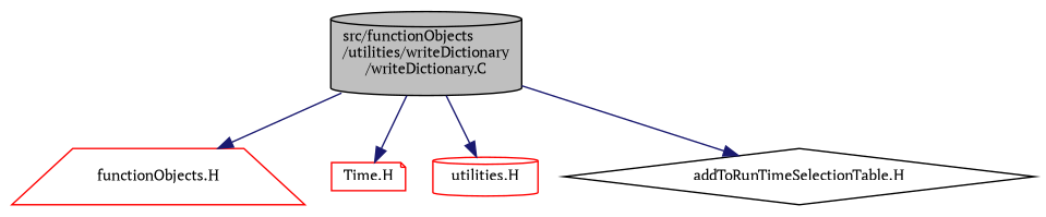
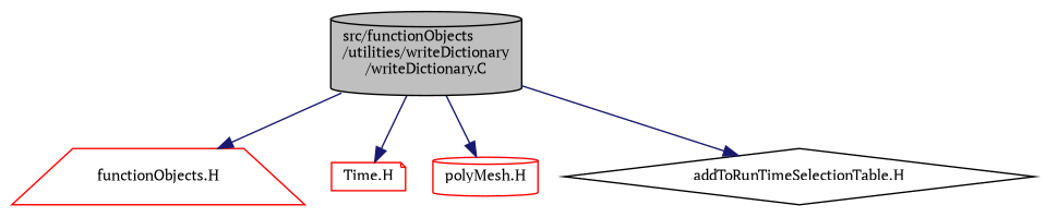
  digraph {
    fontname="PT Serif"
    node [color=red fontname="PT Serif" fontsize=10 shape=cylinder]
    edge [color=midnightblue fontname="PT Serif" fontsize=10 labelfontname=Helvetica labelfontsize=10 style=solid]
    n1 [color=black fillcolor=grey75 fontcolor=black height=0.2 label="src/functionObjects\l/utilities/writeDictionary\l/writeDictionary.C" style=filled width=0.4]
    n2 [height=0.2 label="functionObjects.H" shape=trapezium width=0.4]
    n3 [height=0.2 label="Time.H" shape=note width=0.4]
-   n4 [height=0.2 label="utilities.H" width=0.4]
+   n4 [height=0.2 label="polyMesh.H" width=0.4]
    n5 [color=black height=0.2 label="addToRunTimeSelectionTable.H" shape=diamond width=0.4]
    n1 -> n2
    n1 -> n3
    n1 -> n4
    n1 -> n5
  }
